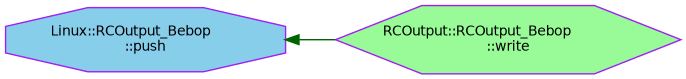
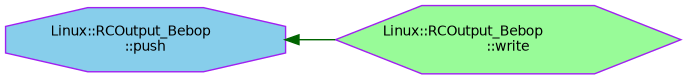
  digraph {
    rankdir=LR
    node [color=purple fontname=Helvetica fontsize=10 style=filled]
    n1 [fillcolor=skyblue fontcolor=black height=0.2 label="Linux::RCOutput_Bebop\l::push" shape=octagon width=0.4]
-   n2 [fillcolor=palegreen height=0.2 label="RCOutput::RCOutput_Bebop\l::write" shape=hexagon width=0.4]
+   n2 [fillcolor=palegreen height=0.2 label="Linux::RCOutput_Bebop\l::write" shape=hexagon width=0.4]
    n1 -> n2 [color=darkgreen dir=back fontname=Helvetica fontsize=10 labelfontname=Helvetica labelfontsize=10 style=solid]
  }
